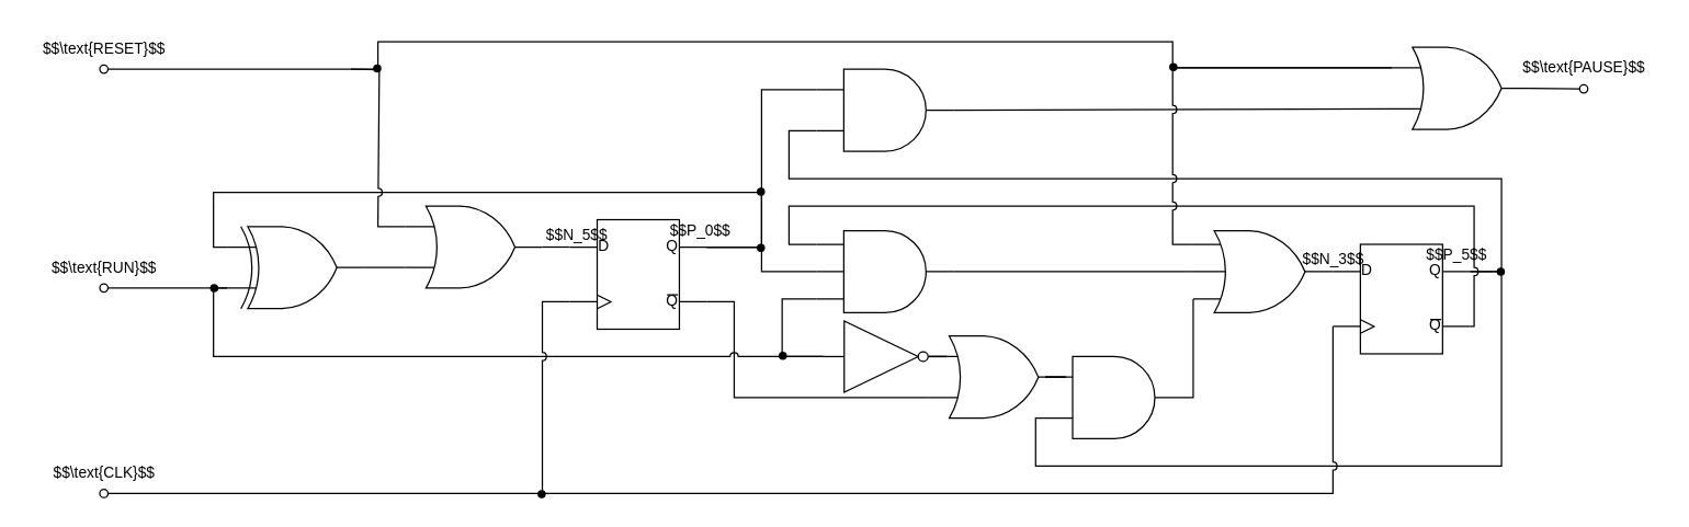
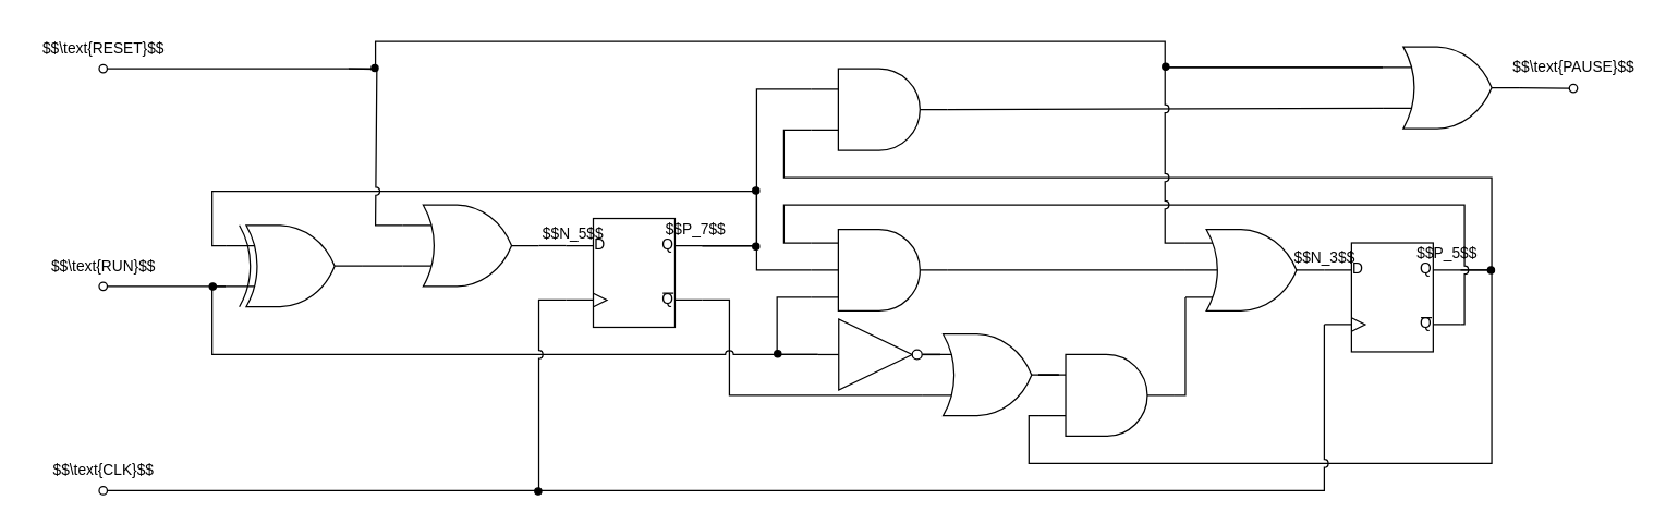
  <mxCell id="0" />
  <mxCell id="1" parent="0" />
  <mxCell id="2" value="" style="verticalLabelPosition=bottom;shadow=0;dashed=0;align=center;html=1;verticalAlign=top;shape=mxgraph.electrical.logic_gates.d_type_flip-flop;fontFamily=Helvetica;fontSize=11;fontColor=default;" parent="1" vertex="1"><mxGeometry x="415" y="160" width="100" height="80" as="geometry" /></mxCell>
  <mxCell id="3" value="" style="verticalLabelPosition=bottom;shadow=0;dashed=0;align=center;html=1;verticalAlign=top;shape=mxgraph.electrical.logic_gates.d_type_flip-flop;fontFamily=Helvetica;fontSize=11;fontColor=default;" parent="1" vertex="1"><mxGeometry x="972" y="178" width="100" height="80" as="geometry" /></mxCell>
  <mxCell id="4" value="" style="verticalLabelPosition=bottom;shadow=0;dashed=0;align=center;html=1;verticalAlign=top;shape=mxgraph.electrical.logic_gates.logic_gate;operation=and;fontFamily=Helvetica;fontSize=11;fontColor=default;" parent="1" vertex="1"><mxGeometry x="595" y="50" width="100" height="60" as="geometry" /></mxCell>
  <mxCell id="5" style="edgeStyle=orthogonalEdgeStyle;shape=connector;rounded=0;jumpStyle=arc;orthogonalLoop=1;jettySize=auto;html=1;exitX=1;exitY=0.5;exitDx=0;exitDy=0;exitPerimeter=0;labelBackgroundColor=default;strokeColor=default;align=center;verticalAlign=middle;fontFamily=Helvetica;fontSize=11;fontColor=default;endArrow=oval;endFill=0;" parent="1" source="6" edge="1"><mxGeometry relative="1" as="geometry"><mxPoint x="1155" y="64.4" as="targetPoint" /></mxGeometry></mxCell>
  <mxCell id="6" value="" style="verticalLabelPosition=bottom;shadow=0;dashed=0;align=center;html=1;verticalAlign=top;shape=mxgraph.electrical.logic_gates.logic_gate;operation=or;fontFamily=Helvetica;fontSize=11;fontColor=default;" parent="1" vertex="1"><mxGeometry x="1015" y="34" width="100" height="60" as="geometry" /></mxCell>
  <mxCell id="7" style="edgeStyle=orthogonalEdgeStyle;shape=connector;rounded=0;jumpStyle=arc;orthogonalLoop=1;jettySize=auto;html=1;exitX=1;exitY=0.25;exitDx=0;exitDy=0;exitPerimeter=0;entryX=0;entryY=0.25;entryDx=0;entryDy=0;entryPerimeter=0;labelBackgroundColor=default;strokeColor=default;align=center;verticalAlign=middle;fontFamily=Helvetica;fontSize=11;fontColor=default;endArrow=none;endFill=0;" parent="1" source="2" target="4" edge="1"><mxGeometry relative="1" as="geometry" /></mxCell>
  <mxCell id="8" style="edgeStyle=orthogonalEdgeStyle;shape=connector;rounded=0;jumpStyle=arc;orthogonalLoop=1;jettySize=auto;html=1;exitX=1;exitY=0.25;exitDx=0;exitDy=0;exitPerimeter=0;entryX=0;entryY=0.75;entryDx=0;entryDy=0;entryPerimeter=0;labelBackgroundColor=default;strokeColor=default;align=center;verticalAlign=middle;fontFamily=Helvetica;fontSize=11;fontColor=default;endArrow=none;endFill=0;" parent="1" source="3" target="4" edge="1"><mxGeometry relative="1" as="geometry"><Array as="points"><mxPoint x="1095" y="198" /><mxPoint x="1095" y="130" /><mxPoint x="575" y="130" /><mxPoint x="575" y="95" /></Array></mxGeometry></mxCell>
  <mxCell id="9" style="edgeStyle=orthogonalEdgeStyle;shape=connector;rounded=0;jumpStyle=arc;orthogonalLoop=1;jettySize=auto;html=1;exitX=1;exitY=0.5;exitDx=0;exitDy=0;exitPerimeter=0;entryX=0;entryY=0.75;entryDx=0;entryDy=0;entryPerimeter=0;labelBackgroundColor=default;strokeColor=default;align=center;verticalAlign=middle;fontFamily=Helvetica;fontSize=11;fontColor=default;endArrow=none;endFill=0;" parent="1" source="4" target="6" edge="1"><mxGeometry relative="1" as="geometry" /></mxCell>
  <mxCell id="10" style="edgeStyle=orthogonalEdgeStyle;shape=connector;rounded=0;jumpStyle=arc;orthogonalLoop=1;jettySize=auto;html=1;exitX=0;exitY=0.75;exitDx=0;exitDy=0;exitPerimeter=0;labelBackgroundColor=default;strokeColor=default;align=center;verticalAlign=middle;fontFamily=Helvetica;fontSize=11;fontColor=default;endArrow=oval;endFill=0;" parent="1" source="11" edge="1"><mxGeometry relative="1" as="geometry"><mxPoint x="75" y="209.862" as="targetPoint" /></mxGeometry></mxCell>
  <mxCell id="11" value="" style="verticalLabelPosition=bottom;shadow=0;dashed=0;align=center;html=1;verticalAlign=top;shape=mxgraph.electrical.logic_gates.logic_gate;operation=xor;fontFamily=Helvetica;fontSize=11;fontColor=default;" parent="1" vertex="1"><mxGeometry x="165" y="165" width="100" height="60" as="geometry" /></mxCell>
  <mxCell id="12" style="edgeStyle=orthogonalEdgeStyle;shape=connector;rounded=0;jumpStyle=arc;orthogonalLoop=1;jettySize=auto;html=1;exitX=1;exitY=0.25;exitDx=0;exitDy=0;exitPerimeter=0;entryX=0;entryY=0.25;entryDx=0;entryDy=0;entryPerimeter=0;labelBackgroundColor=default;strokeColor=default;align=center;verticalAlign=middle;fontFamily=Helvetica;fontSize=11;fontColor=default;endArrow=none;endFill=0;" parent="1" source="2" target="11" edge="1"><mxGeometry relative="1" as="geometry"><Array as="points"><mxPoint x="555" y="180" /><mxPoint x="555" y="140" /><mxPoint x="155" y="140" /><mxPoint x="155" y="180" /></Array></mxGeometry></mxCell>
  <mxCell id="13" value="" style="verticalLabelPosition=bottom;shadow=0;dashed=0;align=center;html=1;verticalAlign=top;shape=mxgraph.electrical.logic_gates.logic_gate;operation=or;fontFamily=Helvetica;fontSize=11;fontColor=default;" parent="1" vertex="1"><mxGeometry x="295" y="150" width="100" height="60" as="geometry" /></mxCell>
  <mxCell id="14" style="edgeStyle=orthogonalEdgeStyle;shape=connector;rounded=0;jumpStyle=arc;orthogonalLoop=1;jettySize=auto;html=1;exitX=1;exitY=0.5;exitDx=0;exitDy=0;exitPerimeter=0;entryX=0;entryY=0.25;entryDx=0;entryDy=0;entryPerimeter=0;labelBackgroundColor=default;strokeColor=default;align=center;verticalAlign=middle;fontFamily=Helvetica;fontSize=11;fontColor=default;endArrow=none;endFill=0;" parent="1" source="13" target="2" edge="1"><mxGeometry relative="1" as="geometry" /></mxCell>
  <mxCell id="15" style="edgeStyle=orthogonalEdgeStyle;shape=connector;rounded=0;jumpStyle=arc;orthogonalLoop=1;jettySize=auto;html=1;exitX=1;exitY=0.5;exitDx=0;exitDy=0;exitPerimeter=0;entryX=0;entryY=0.75;entryDx=0;entryDy=0;entryPerimeter=0;labelBackgroundColor=default;strokeColor=default;align=center;verticalAlign=middle;fontFamily=Helvetica;fontSize=11;fontColor=default;endArrow=none;endFill=0;" parent="1" source="11" target="13" edge="1"><mxGeometry relative="1" as="geometry" /></mxCell>
  <mxCell id="16" value="" style="verticalLabelPosition=bottom;shadow=0;dashed=0;align=center;html=1;verticalAlign=top;shape=mxgraph.electrical.logic_gates.logic_gate;operation=and;fontFamily=Helvetica;fontSize=11;fontColor=default;numInputs=3;" parent="1" vertex="1"><mxGeometry x="595" y="168" width="100" height="60" as="geometry" /></mxCell>
  <mxCell id="17" value="" style="verticalLabelPosition=bottom;shadow=0;dashed=0;align=center;html=1;verticalAlign=top;shape=mxgraph.electrical.logic_gates.logic_gate;operation=or;fontFamily=Helvetica;fontSize=11;fontColor=default;numInputs=3;" parent="1" vertex="1"><mxGeometry x="870" y="168" width="102" height="60" as="geometry" /></mxCell>
  <mxCell id="18" style="edgeStyle=orthogonalEdgeStyle;shape=connector;rounded=0;jumpStyle=arc;orthogonalLoop=1;jettySize=auto;html=1;exitX=1;exitY=0.5;exitDx=0;exitDy=0;exitPerimeter=0;entryX=0;entryY=0.25;entryDx=0;entryDy=0;entryPerimeter=0;labelBackgroundColor=default;strokeColor=default;align=center;verticalAlign=middle;fontFamily=Helvetica;fontSize=11;fontColor=default;endArrow=none;endFill=0;" parent="1" source="17" target="3" edge="1"><mxGeometry relative="1" as="geometry" /></mxCell>
  <mxCell id="19" value="" style="verticalLabelPosition=bottom;shadow=0;dashed=0;align=center;html=1;verticalAlign=top;shape=mxgraph.electrical.logic_gates.logic_gate;operation=and;fontFamily=Helvetica;fontSize=11;fontColor=default;" parent="1" vertex="1"><mxGeometry x="762" y="260" width="100" height="60" as="geometry" /></mxCell>
  <mxCell id="20" value="" style="verticalLabelPosition=bottom;shadow=0;dashed=0;align=center;html=1;verticalAlign=top;shape=mxgraph.electrical.logic_gates.logic_gate;operation=or;fontFamily=Helvetica;fontSize=11;fontColor=default;" parent="1" vertex="1"><mxGeometry x="677" y="245" width="100" height="60" as="geometry" /></mxCell>
  <mxCell id="21" style="edgeStyle=orthogonalEdgeStyle;shape=connector;rounded=0;jumpStyle=arc;orthogonalLoop=1;jettySize=auto;html=1;exitX=1;exitY=0.5;exitDx=0;exitDy=0;exitPerimeter=0;entryX=0;entryY=0.25;entryDx=0;entryDy=0;entryPerimeter=0;labelBackgroundColor=default;strokeColor=default;align=center;verticalAlign=middle;fontFamily=Helvetica;fontSize=11;fontColor=default;endArrow=none;endFill=0;" parent="1" source="20" target="19" edge="1"><mxGeometry relative="1" as="geometry" /></mxCell>
  <mxCell id="22" style="edgeStyle=orthogonalEdgeStyle;shape=connector;rounded=0;jumpStyle=arc;orthogonalLoop=1;jettySize=auto;html=1;exitX=1;exitY=0.25;exitDx=0;exitDy=0;exitPerimeter=0;entryX=0;entryY=0.5;entryDx=0;entryDy=0;entryPerimeter=0;labelBackgroundColor=default;strokeColor=default;align=center;verticalAlign=middle;fontFamily=Helvetica;fontSize=11;fontColor=default;endArrow=none;endFill=0;" parent="1" source="2" target="16" edge="1"><mxGeometry relative="1" as="geometry" /></mxCell>
  <mxCell id="23" style="edgeStyle=orthogonalEdgeStyle;shape=connector;rounded=0;jumpStyle=arc;orthogonalLoop=1;jettySize=auto;html=1;exitX=1;exitY=0.75;exitDx=0;exitDy=0;exitPerimeter=0;entryX=0;entryY=0.167;entryDx=0;entryDy=0;entryPerimeter=0;labelBackgroundColor=default;strokeColor=default;align=center;verticalAlign=middle;fontFamily=Helvetica;fontSize=11;fontColor=default;endArrow=none;endFill=0;" parent="1" source="3" target="16" edge="1"><mxGeometry relative="1" as="geometry"><Array as="points"><mxPoint x="1075" y="238" /><mxPoint x="1075" y="150" /><mxPoint x="575" y="150" /><mxPoint x="575" y="178" /></Array></mxGeometry></mxCell>
  <mxCell id="24" style="edgeStyle=orthogonalEdgeStyle;shape=connector;rounded=0;jumpStyle=arc;orthogonalLoop=1;jettySize=auto;html=1;exitX=1;exitY=0.75;exitDx=0;exitDy=0;exitPerimeter=0;entryX=0;entryY=0.75;entryDx=0;entryDy=0;entryPerimeter=0;labelBackgroundColor=default;strokeColor=default;align=center;verticalAlign=middle;fontFamily=Helvetica;fontSize=11;fontColor=default;endArrow=none;endFill=0;" parent="1" source="2" target="20" edge="1"><mxGeometry relative="1" as="geometry"><Array as="points"><mxPoint x="535" y="220" /><mxPoint x="535" y="290" /></Array></mxGeometry></mxCell>
  <mxCell id="25" style="edgeStyle=orthogonalEdgeStyle;shape=connector;rounded=0;jumpStyle=arc;orthogonalLoop=1;jettySize=auto;html=1;exitX=1;exitY=0.25;exitDx=0;exitDy=0;exitPerimeter=0;entryX=0;entryY=0.75;entryDx=0;entryDy=0;entryPerimeter=0;labelBackgroundColor=default;strokeColor=default;align=center;verticalAlign=middle;fontFamily=Helvetica;fontSize=11;fontColor=default;endArrow=none;endFill=0;" parent="1" source="3" target="19" edge="1"><mxGeometry relative="1" as="geometry"><Array as="points"><mxPoint x="1095" y="198" /><mxPoint x="1095" y="340" /><mxPoint x="755" y="340" /><mxPoint x="755" y="305" /></Array></mxGeometry></mxCell>
  <mxCell id="26" style="edgeStyle=orthogonalEdgeStyle;shape=connector;rounded=0;jumpStyle=arc;orthogonalLoop=1;jettySize=auto;html=1;labelBackgroundColor=default;strokeColor=default;align=center;verticalAlign=middle;fontFamily=Helvetica;fontSize=11;fontColor=default;endArrow=oval;endFill=0;" parent="1" edge="1"><mxGeometry relative="1" as="geometry"><mxPoint x="75" y="50" as="targetPoint" /><mxPoint x="255" y="50" as="sourcePoint" /></mxGeometry></mxCell>
  <mxCell id="27" value="$$\text{RESET}$$" style="text;html=1;align=center;verticalAlign=middle;resizable=0;points=[];autosize=1;strokeColor=none;fillColor=none;fontSize=11;fontFamily=Helvetica;fontColor=default;" parent="1" vertex="1"><mxGeometry x="20" y="20" width="110" height="30" as="geometry" /></mxCell>
  <mxCell id="28" style="edgeStyle=orthogonalEdgeStyle;shape=connector;rounded=0;jumpStyle=arc;orthogonalLoop=1;jettySize=auto;html=1;exitX=1;exitY=0.25;exitDx=0;exitDy=0;exitPerimeter=0;entryX=0;entryY=0.25;entryDx=0;entryDy=0;entryPerimeter=0;labelBackgroundColor=default;strokeColor=default;align=center;verticalAlign=middle;fontFamily=Helvetica;fontSize=11;fontColor=default;endArrow=none;endFill=0;" parent="1" target="13" edge="1"><mxGeometry relative="1" as="geometry"><mxPoint x="255" y="50" as="sourcePoint" /></mxGeometry></mxCell>
  <mxCell id="29" value="$$\text{RUN}$$" style="text;html=1;align=center;verticalAlign=middle;resizable=0;points=[];autosize=1;strokeColor=none;fillColor=none;fontSize=11;fontFamily=Helvetica;fontColor=default;" parent="1" vertex="1"><mxGeometry x="25" y="180" width="100" height="30" as="geometry" /></mxCell>
  <mxCell id="30" style="edgeStyle=orthogonalEdgeStyle;shape=connector;rounded=0;jumpStyle=none;orthogonalLoop=1;jettySize=auto;html=1;exitX=1;exitY=0.25;exitDx=0;exitDy=0;exitPerimeter=0;entryX=0;entryY=0.25;entryDx=0;entryDy=0;entryPerimeter=0;labelBackgroundColor=default;strokeColor=default;align=center;verticalAlign=middle;fontFamily=Helvetica;fontSize=11;fontColor=default;endArrow=none;endFill=0;" parent="1" target="6" edge="1"><mxGeometry relative="1" as="geometry"><mxPoint x="255" y="50" as="sourcePoint" /><Array as="points"><mxPoint x="275" y="50" /><mxPoint x="275" y="30" /><mxPoint x="855" y="30" /><mxPoint x="855" y="49" /></Array></mxGeometry></mxCell>
- <mxCell id="31" value="$$P_0$$" style="text;html=1;align=center;verticalAlign=middle;resizable=0;points=[];autosize=1;strokeColor=none;fillColor=none;fontSize=11;fontFamily=Helvetica;fontColor=default;" parent="1" vertex="1"><mxGeometry x="475" y="153" width="70" height="30" as="geometry" /></mxCell>
+ <mxCell id="31" value="$$P_7$$" style="text;html=1;align=center;verticalAlign=middle;resizable=0;points=[];autosize=1;strokeColor=none;fillColor=none;fontSize=11;fontFamily=Helvetica;fontColor=default;" parent="1" vertex="1"><mxGeometry x="475" y="153" width="70" height="30" as="geometry" /></mxCell>
  <mxCell id="32" value="$$P_5$$" style="text;html=1;align=center;verticalAlign=middle;resizable=0;points=[];autosize=1;strokeColor=none;fillColor=none;fontSize=11;fontFamily=Helvetica;fontColor=default;" parent="1" vertex="1"><mxGeometry x="1027" y="170.5" width="70" height="30" as="geometry" /></mxCell>
  <mxCell id="33" style="edgeStyle=orthogonalEdgeStyle;shape=connector;rounded=0;jumpStyle=arc;orthogonalLoop=1;jettySize=auto;html=1;exitX=0;exitY=0.5;exitDx=0;exitDy=0;exitPerimeter=0;labelBackgroundColor=default;strokeColor=default;align=center;verticalAlign=middle;fontFamily=Helvetica;fontSize=11;fontColor=default;endArrow=none;endFill=0;entryX=0;entryY=0.75;entryDx=0;entryDy=0;entryPerimeter=0;" parent="1" source="34" target="11" edge="1"><mxGeometry relative="1" as="geometry"><mxPoint x="75" y="210" as="targetPoint" /><Array as="points"><mxPoint x="155" y="260" /><mxPoint x="155" y="210" /></Array></mxGeometry></mxCell>
  <mxCell id="34" value="" style="verticalLabelPosition=bottom;shadow=0;dashed=0;align=center;html=1;verticalAlign=top;shape=mxgraph.electrical.logic_gates.inverter_2;fontFamily=Helvetica;fontSize=11;fontColor=default;" parent="1" vertex="1"><mxGeometry x="600" y="234" width="90" height="52" as="geometry" /></mxCell>
  <mxCell id="35" style="edgeStyle=orthogonalEdgeStyle;shape=connector;rounded=0;jumpStyle=arc;orthogonalLoop=1;jettySize=auto;html=1;exitX=1;exitY=0.5;exitDx=0;exitDy=0;exitPerimeter=0;entryX=0;entryY=0.25;entryDx=0;entryDy=0;entryPerimeter=0;labelBackgroundColor=default;strokeColor=default;align=center;verticalAlign=middle;fontFamily=Helvetica;fontSize=11;fontColor=default;endArrow=none;endFill=0;" parent="1" source="34" target="20" edge="1"><mxGeometry relative="1" as="geometry" /></mxCell>
  <mxCell id="36" style="edgeStyle=orthogonalEdgeStyle;shape=connector;rounded=0;jumpStyle=arc;orthogonalLoop=1;jettySize=auto;html=1;exitX=0;exitY=0.5;exitDx=0;exitDy=0;exitPerimeter=0;entryX=0;entryY=0.833;entryDx=0;entryDy=0;entryPerimeter=0;labelBackgroundColor=default;strokeColor=default;align=center;verticalAlign=middle;fontFamily=Helvetica;fontSize=11;fontColor=default;endArrow=none;endFill=0;" parent="1" source="34" target="16" edge="1"><mxGeometry relative="1" as="geometry"><Array as="points"><mxPoint x="570" y="260" /><mxPoint x="570" y="218" /></Array></mxGeometry></mxCell>
  <mxCell id="37" style="edgeStyle=orthogonalEdgeStyle;shape=connector;rounded=0;jumpStyle=arc;orthogonalLoop=1;jettySize=auto;html=1;exitX=1;exitY=0.5;exitDx=0;exitDy=0;exitPerimeter=0;entryX=0;entryY=0.833;entryDx=0;entryDy=0;entryPerimeter=0;labelBackgroundColor=default;strokeColor=default;align=center;verticalAlign=middle;fontFamily=Helvetica;fontSize=11;fontColor=default;endArrow=none;endFill=0;" parent="1" source="19" target="17" edge="1"><mxGeometry relative="1" as="geometry"><Array as="points"><mxPoint x="870" y="290" /></Array></mxGeometry></mxCell>
  <mxCell id="38" style="edgeStyle=orthogonalEdgeStyle;shape=connector;rounded=0;jumpStyle=arc;orthogonalLoop=1;jettySize=auto;html=1;exitX=1;exitY=0.5;exitDx=0;exitDy=0;exitPerimeter=0;entryX=0;entryY=0.5;entryDx=0;entryDy=0;entryPerimeter=0;labelBackgroundColor=default;strokeColor=default;align=center;verticalAlign=middle;fontFamily=Helvetica;fontSize=11;fontColor=default;endArrow=none;endFill=0;" parent="1" source="16" target="17" edge="1"><mxGeometry relative="1" as="geometry" /></mxCell>
  <mxCell id="39" style="edgeStyle=orthogonalEdgeStyle;shape=connector;rounded=0;jumpStyle=arc;orthogonalLoop=1;jettySize=auto;html=1;exitX=0;exitY=0.25;exitDx=0;exitDy=0;exitPerimeter=0;entryX=0;entryY=0.167;entryDx=0;entryDy=0;entryPerimeter=0;labelBackgroundColor=default;strokeColor=default;align=center;verticalAlign=middle;fontFamily=Helvetica;fontSize=11;fontColor=default;endArrow=none;endFill=0;" parent="1" source="6" target="17" edge="1"><mxGeometry relative="1" as="geometry"><Array as="points"><mxPoint x="855" y="49" /><mxPoint x="855" y="178" /></Array></mxGeometry></mxCell>
  <mxCell id="40" value="$$\text{CLK}$$" style="text;html=1;align=center;verticalAlign=middle;resizable=0;points=[];autosize=1;strokeColor=none;fillColor=none;fontSize=11;fontFamily=Helvetica;fontColor=default;" parent="1" vertex="1"><mxGeometry x="25" y="330" width="100" height="30" as="geometry" /></mxCell>
  <mxCell id="41" style="edgeStyle=orthogonalEdgeStyle;shape=connector;rounded=0;jumpStyle=arc;orthogonalLoop=1;jettySize=auto;html=1;exitX=0;exitY=0.75;exitDx=0;exitDy=0;exitPerimeter=0;entryX=0;entryY=0.75;entryDx=0;entryDy=0;entryPerimeter=0;labelBackgroundColor=default;strokeColor=default;align=center;verticalAlign=middle;fontFamily=Helvetica;fontSize=11;fontColor=default;endArrow=none;endFill=0;" parent="1" source="2" target="3" edge="1"><mxGeometry relative="1" as="geometry"><Array as="points"><mxPoint x="395" y="220" /><mxPoint x="395" y="360" /><mxPoint x="972" y="360" /></Array></mxGeometry></mxCell>
  <mxCell id="42" value="" style="endArrow=none;html=1;rounded=0;labelBackgroundColor=default;strokeColor=default;align=center;verticalAlign=middle;fontFamily=Helvetica;fontSize=11;fontColor=default;shape=connector;jumpStyle=arc;endFill=0;startArrow=oval;startFill=0;" parent="1" edge="1"><mxGeometry width="50" height="50" relative="1" as="geometry"><mxPoint x="75" y="360" as="sourcePoint" /><mxPoint x="395" y="360" as="targetPoint" /></mxGeometry></mxCell>
  <mxCell id="43" value="" style="ellipse;fillColor=strokeColor;html=1;fontFamily=Helvetica;fontSize=11;fontColor=default;" parent="1" vertex="1"><mxGeometry x="1092" y="195.5" width="5" height="5" as="geometry" /></mxCell>
  <mxCell id="44" value="" style="ellipse;fillColor=strokeColor;html=1;fontFamily=Helvetica;fontSize=11;fontColor=default;" parent="1" vertex="1"><mxGeometry x="853" y="46" width="5" height="5" as="geometry" /></mxCell>
  <mxCell id="45" value="" style="ellipse;fillColor=strokeColor;html=1;fontFamily=Helvetica;fontSize=11;fontColor=default;" parent="1" vertex="1"><mxGeometry x="552" y="178" width="5" height="5" as="geometry" /></mxCell>
  <mxCell id="46" value="" style="ellipse;fillColor=strokeColor;html=1;fontFamily=Helvetica;fontSize=11;fontColor=default;" parent="1" vertex="1"><mxGeometry x="552" y="137" width="5" height="5" as="geometry" /></mxCell>
  <mxCell id="47" value="" style="ellipse;fillColor=strokeColor;html=1;fontFamily=Helvetica;fontSize=11;fontColor=default;" parent="1" vertex="1"><mxGeometry x="568" y="257" width="5" height="5" as="geometry" /></mxCell>
  <mxCell id="48" value="" style="ellipse;fillColor=strokeColor;html=1;fontFamily=Helvetica;fontSize=11;fontColor=default;" parent="1" vertex="1"><mxGeometry x="272" y="47" width="5" height="5" as="geometry" /></mxCell>
  <mxCell id="49" value="" style="ellipse;fillColor=strokeColor;html=1;fontFamily=Helvetica;fontSize=11;fontColor=default;" parent="1" vertex="1"><mxGeometry x="153" y="207.5" width="5" height="5" as="geometry" /></mxCell>
  <mxCell id="50" value="$$\text{PAUSE}$$" style="text;html=1;align=center;verticalAlign=middle;resizable=0;points=[];autosize=1;strokeColor=none;fillColor=none;fontSize=11;fontFamily=Helvetica;fontColor=default;" parent="1" vertex="1"><mxGeometry x="1100" y="33.5" width="110" height="30" as="geometry" /></mxCell>
  <mxCell id="51" value="" style="ellipse;fillColor=strokeColor;html=1;fontFamily=Helvetica;fontSize=11;fontColor=default;" parent="1" vertex="1"><mxGeometry x="392" y="358" width="5" height="5" as="geometry" /></mxCell>
  <mxCell id="52" value="$$N_5$$" style="text;html=1;align=center;verticalAlign=middle;resizable=0;points=[];autosize=1;strokeColor=none;fillColor=none;fontSize=11;fontFamily=Helvetica;fontColor=default;" vertex="1" parent="1"><mxGeometry x="385" y="156.25" width="70" height="30" as="geometry" /></mxCell>
  <mxCell id="53" value="$$N_3$$" style="text;html=1;align=center;verticalAlign=middle;resizable=0;points=[];autosize=1;strokeColor=none;fillColor=none;fontSize=11;fontFamily=Helvetica;fontColor=default;" vertex="1" parent="1"><mxGeometry x="937" y="173.75" width="70" height="30" as="geometry" /></mxCell>
